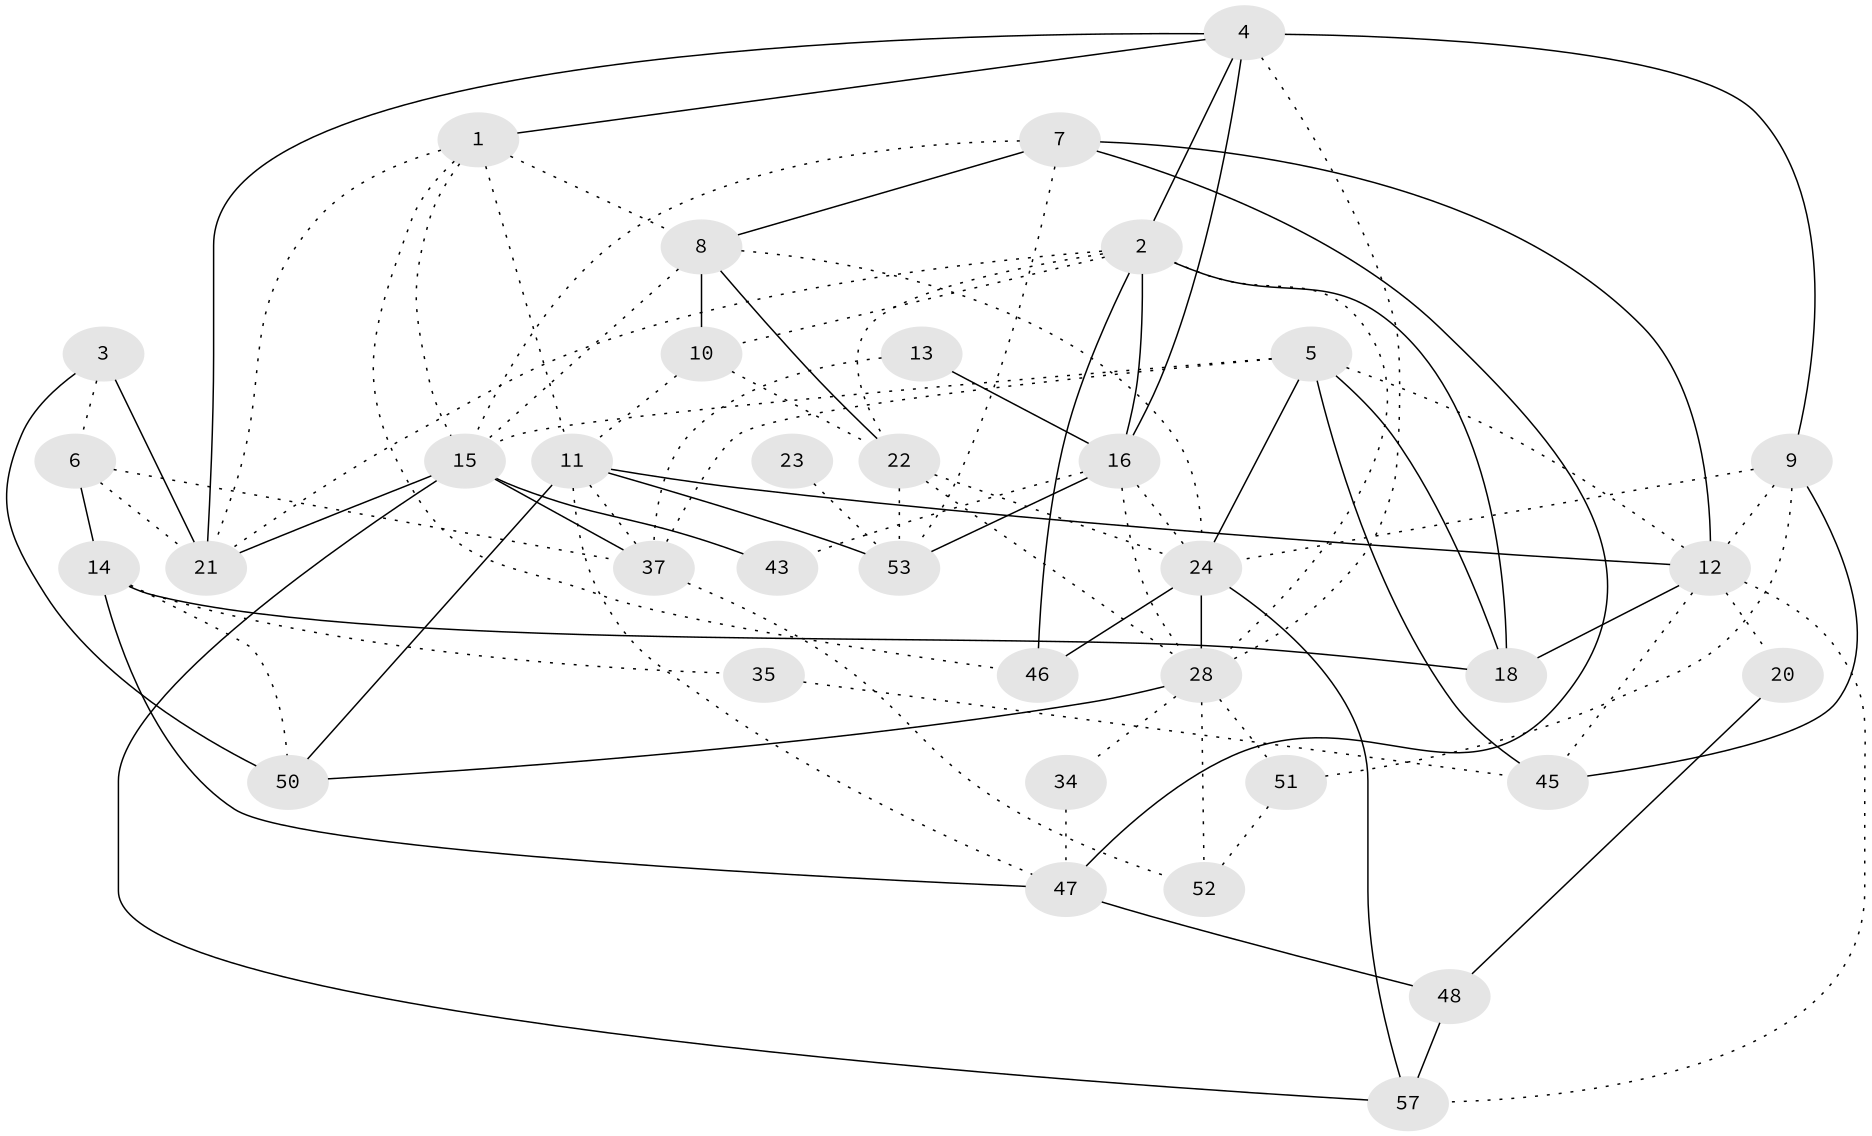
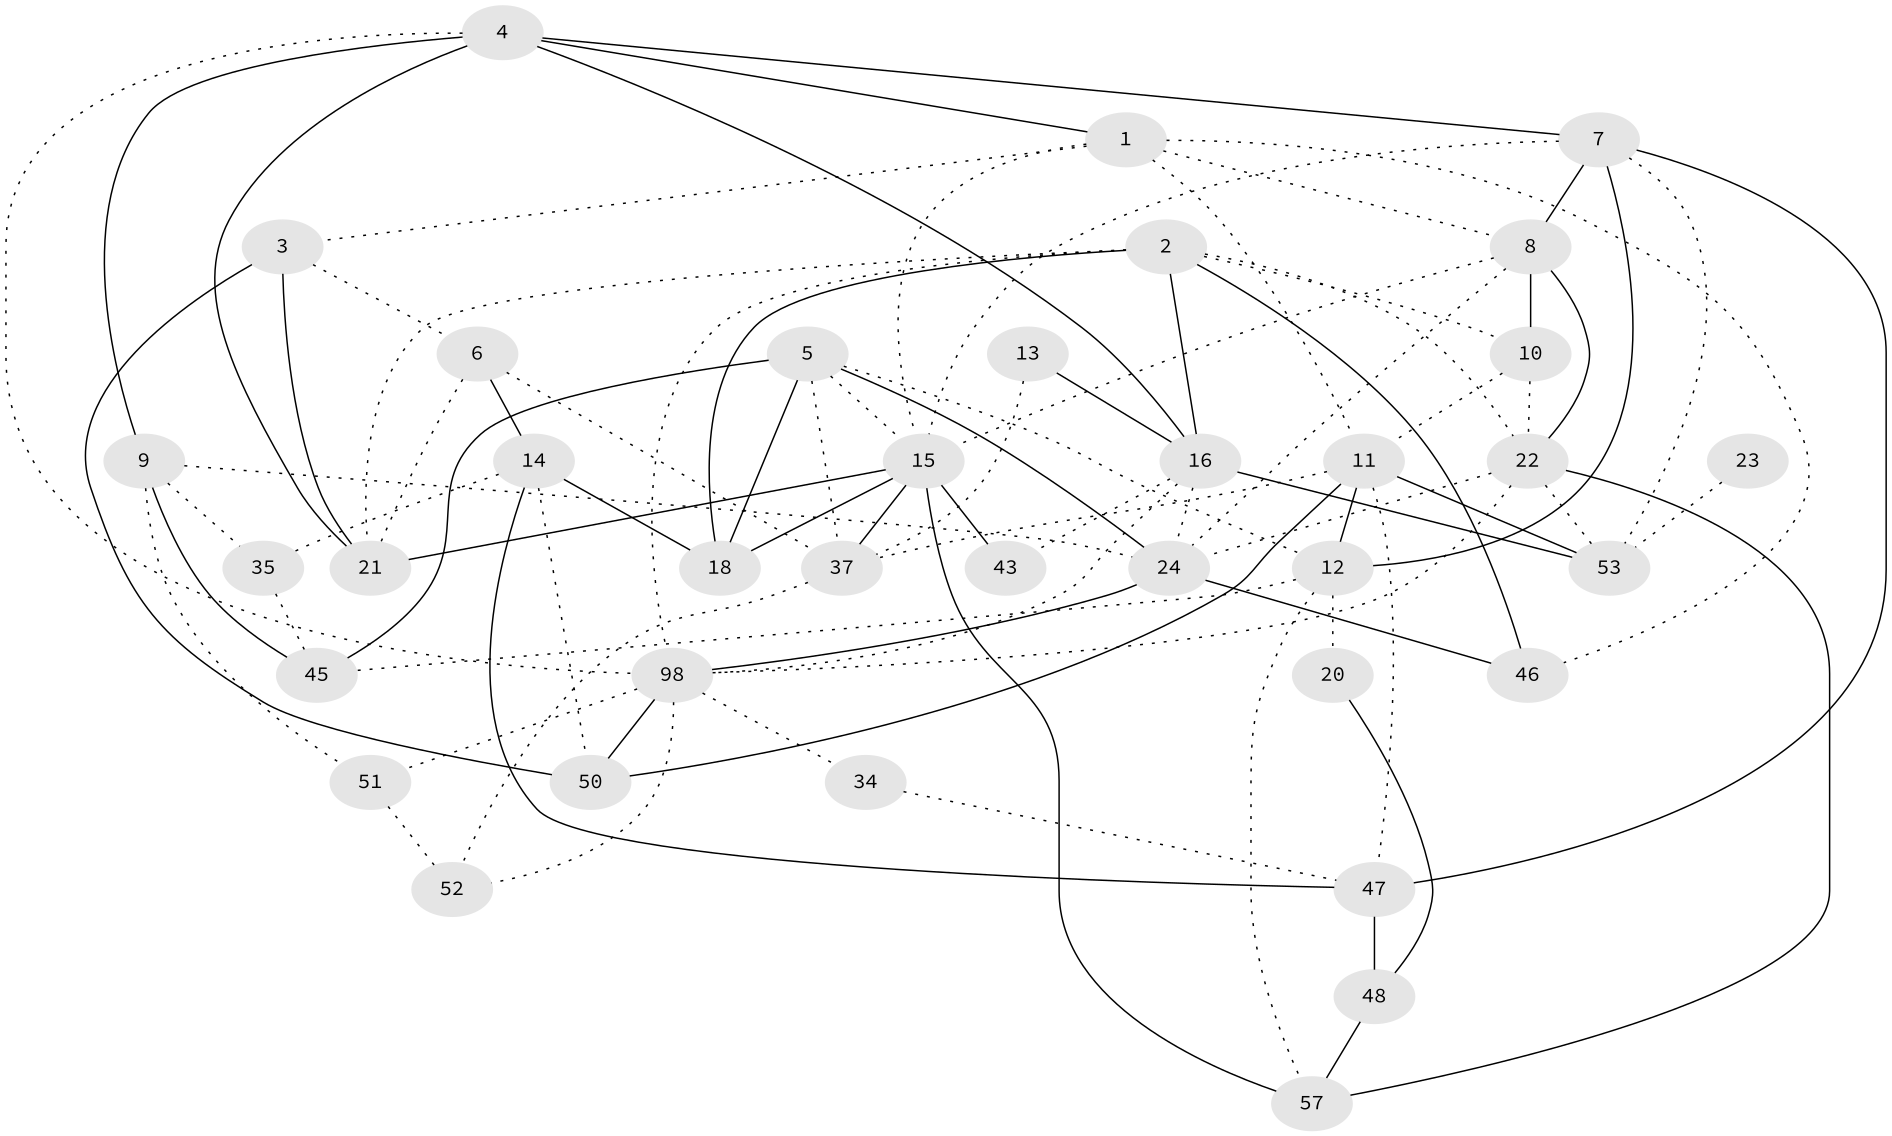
  graph {
    fontname="Source Code Pro"
    node [color=gray90 fontname="Source Code Pro" style=filled]
    edge [fontname="Source Code Pro" style=dotted]
    1 [super="+36"]
    8 [super="+31"]
    11 [super="+39"]
    15 [super="+30"]
    21 [super="+25"]
    46
    10 [super="+29"]
    22 [super="+63"]
    24 [super="+42"]
    50 [super="+58"]
    12 [super="+17"]
    37 [super="+44"]
    47 [super="+60"]
    53 [super="+61"]
    18 [super="+62"]
    57
    43
    2 [super="+19"]
    16 [super="+32"]
-   28 [super="+33"]
+   28 [super="+33" label=98]
    51
    34
    52
    3 [super="+56"]
    6 [super="+54"]
    14 [super="+40"]
    4 [super="+38"]
    7 [super="+26"]
    9
    45 [super="+49"]
    35
    5 [super="+27"]
    20
    48
    13
    23
    1 -- 8
    1 -- 11
    1 -- 15
-   1 -- 21
+   1 -- 3
    1 -- 46
    8 -- 15
    8 -- 10 [style=solid weight=2]
    8 -- 22 [style=solid]
    8 -- 24
    11 -- 50 [style=solid]
    11 -- 12 [style=solid]
    11 -- 37
    11 -- 47
    11 -- 53 [style=solid]
    15 -- 21 [style=solid]
    15 -- 37 [style=solid weight=2]
-   12 -- 18 [style=solid]
+   15 -- 18 [style=solid]
    15 -- 57 [style=solid]
    15 -- 43 [style=solid]
    10 -- 11
    10 -- 22
    22 -- 24
    22 -- 53 [weight=2]
    22 -- 28
    24 -- 46 [style=solid]
-   24 -- 57 [style=solid]
+   22 -- 57 [style=solid]
    24 -- 28 [style=solid]
    12 -- 57
    12 -- 45
    12 -- 20 [weight=2]
    37 -- 52
    47 -- 48 [style=solid]
    2 -- 21
    2 -- 46 [style=solid]
    2 -- 10
    2 -- 22
    2 -- 18 [style=solid]
    2 -- 16 [style=solid]
    2 -- 28
    16 -- 24
    16 -- 53 [style=solid]
    16 -- 43
    16 -- 28
    28 -- 50 [style=solid]
    28 -- 51
    28 -- 34
    28 -- 52
    51 -- 52
    34 -- 47
    3 -- 21 [style=solid weight=2]
    3 -- 50 [style=solid]
    3 -- 6
    6 -- 21
    6 -- 37
    6 -- 14 [style=solid]
    14 -- 50 [weight=2]
    14 -- 47 [style=solid]
    14 -- 18 [style=solid]
    14 -- 35
    4 -- 1 [style=solid]
    4 -- 21 [style=solid]
    4 -- 16 [style=solid]
    4 -- 28
-   4 -- 2 [style=solid]
+   4 -- 7 [style=solid]
    4 -- 9 [style=solid]
    7 -- 8 [style=solid]
    7 -- 15
    7 -- 12 [style=solid]
    7 -- 47 [style=solid]
    7 -- 53
    9 -- 24
    9 -- 51
    9 -- 45 [style=solid]
-   9 -- 12
+   9 -- 35
    35 -- 45
    5 -- 15
    5 -- 24 [style=solid]
    5 -- 12
    5 -- 37
    5 -- 18 [style=solid]
    5 -- 45 [style=solid]
    20 -- 48 [style=solid]
    48 -- 57 [style=solid]
    13 -- 37
    13 -- 16 [style=solid]
    23 -- 53 [weight=2]
  }
